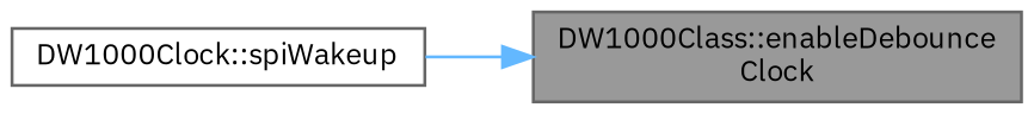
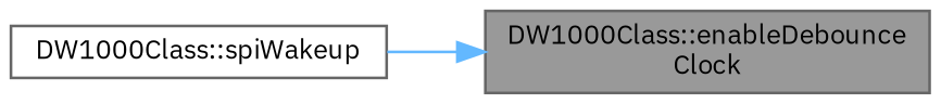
  digraph {
    rankdir=RL
    fontname="IBM Plex Sans"
    node [fontname="IBM Plex Sans" fontsize=10 shape=box style=filled]
    n1 [color=gray40 fillcolor=grey60 fontcolor=black height=0.2 label="DW1000Class::enableDebounce\lClock" width=0.4]
-   n2 [color=grey40 fillcolor=white height=0.2 label="DW1000Clock::spiWakeup" width=0.4]
+   n2 [color=grey40 fillcolor=white height=0.2 label="DW1000Class::spiWakeup" width=0.4]
    n1 -> n2 [color=steelblue1 dir=back fontname="IBM Plex Sans" fontsize=10 labelfontname=Helvetica labelfontsize=10 style=solid]
  }
